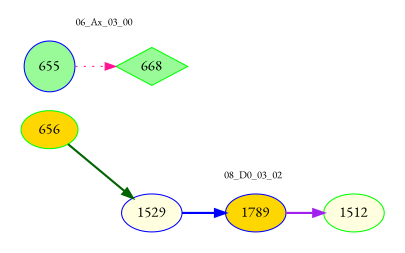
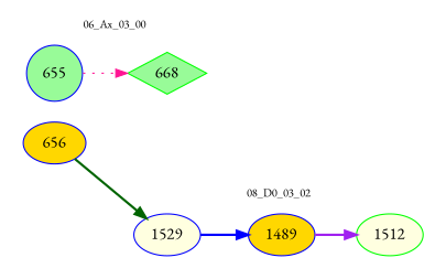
  digraph {
    fontname="EB Garamond"
    rankdir=LR
    node [color=blue fillcolor=gold fontname="EB Garamond" shape=ellipse style=filled]
    edge [fontname="EB Garamond" style=bold]
-   n1 [color=green label=656]
+   n1 [label=656]
    n2 [fillcolor=palegreen label=655 shape=circle]
    n3 [color=green fillcolor=palegreen label=668 shape=diamond]
    n4 [fillcolor=lightyellow label=1529]
-   n5 [label=1789]
+   n5 [label=1489]
    n6 [color=green fillcolor=lightyellow label=1512]
    subgraph cluster_1 {
      color=white
      fontsize=10
      label="06_Ax_03_00"
      n1
      n2
      n3
    }
    subgraph cluster_2 {
      color=white
      fontsize=10
      label="08_D0_03_02"
      n4
      n5
      n6
    }
    n1 -> n4 [color=darkgreen]
    n2 -> n3 [color=deeppink style=dotted]
    n4 -> n5 [color=blue]
    n5 -> n6 [color=purple]
  }
